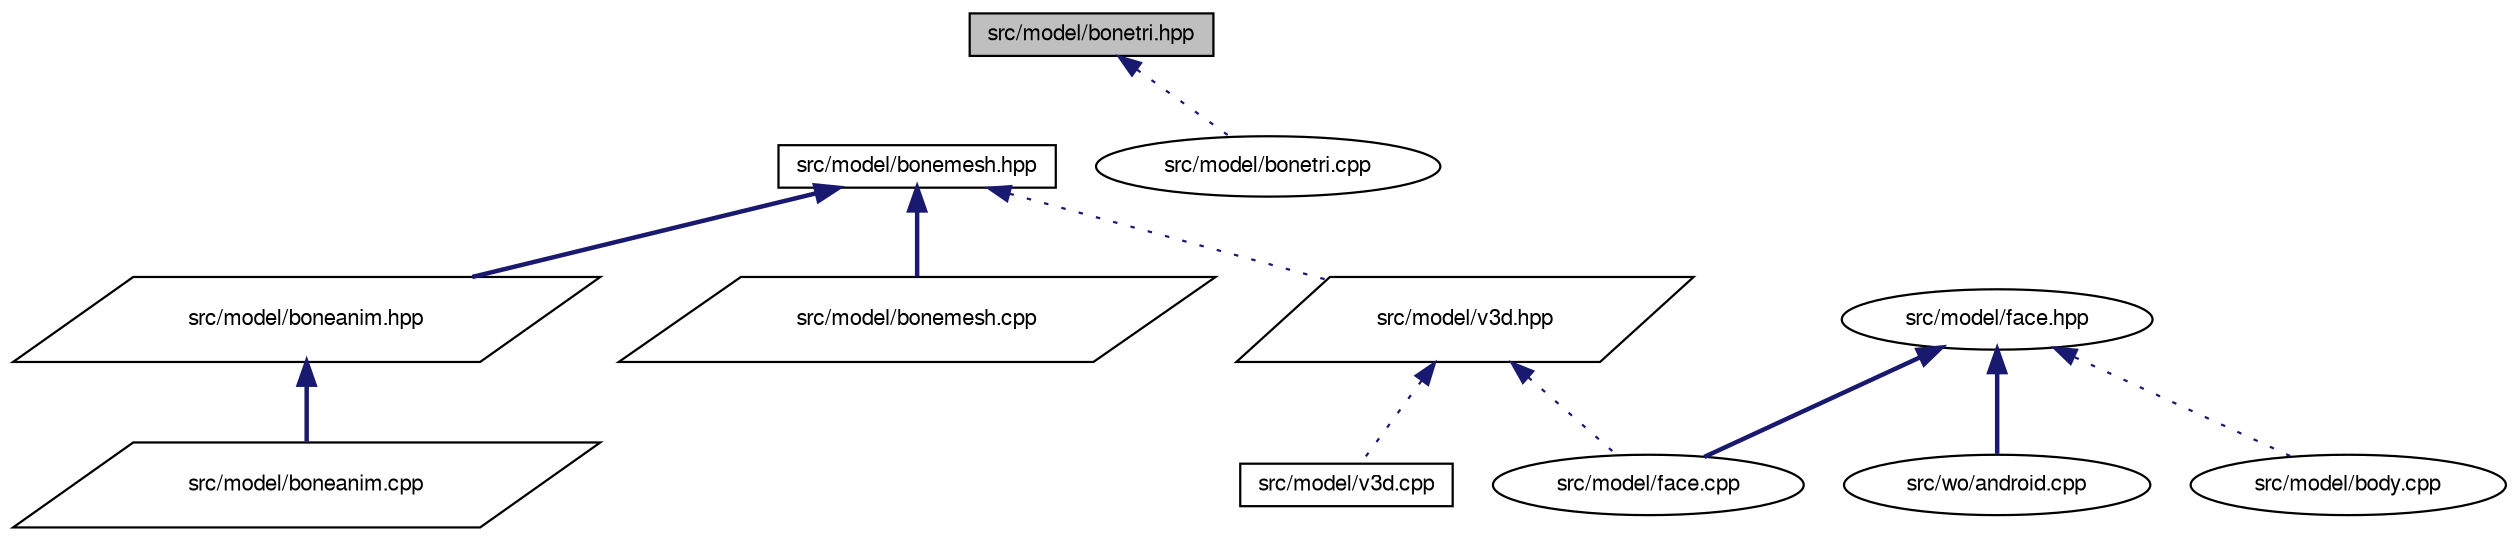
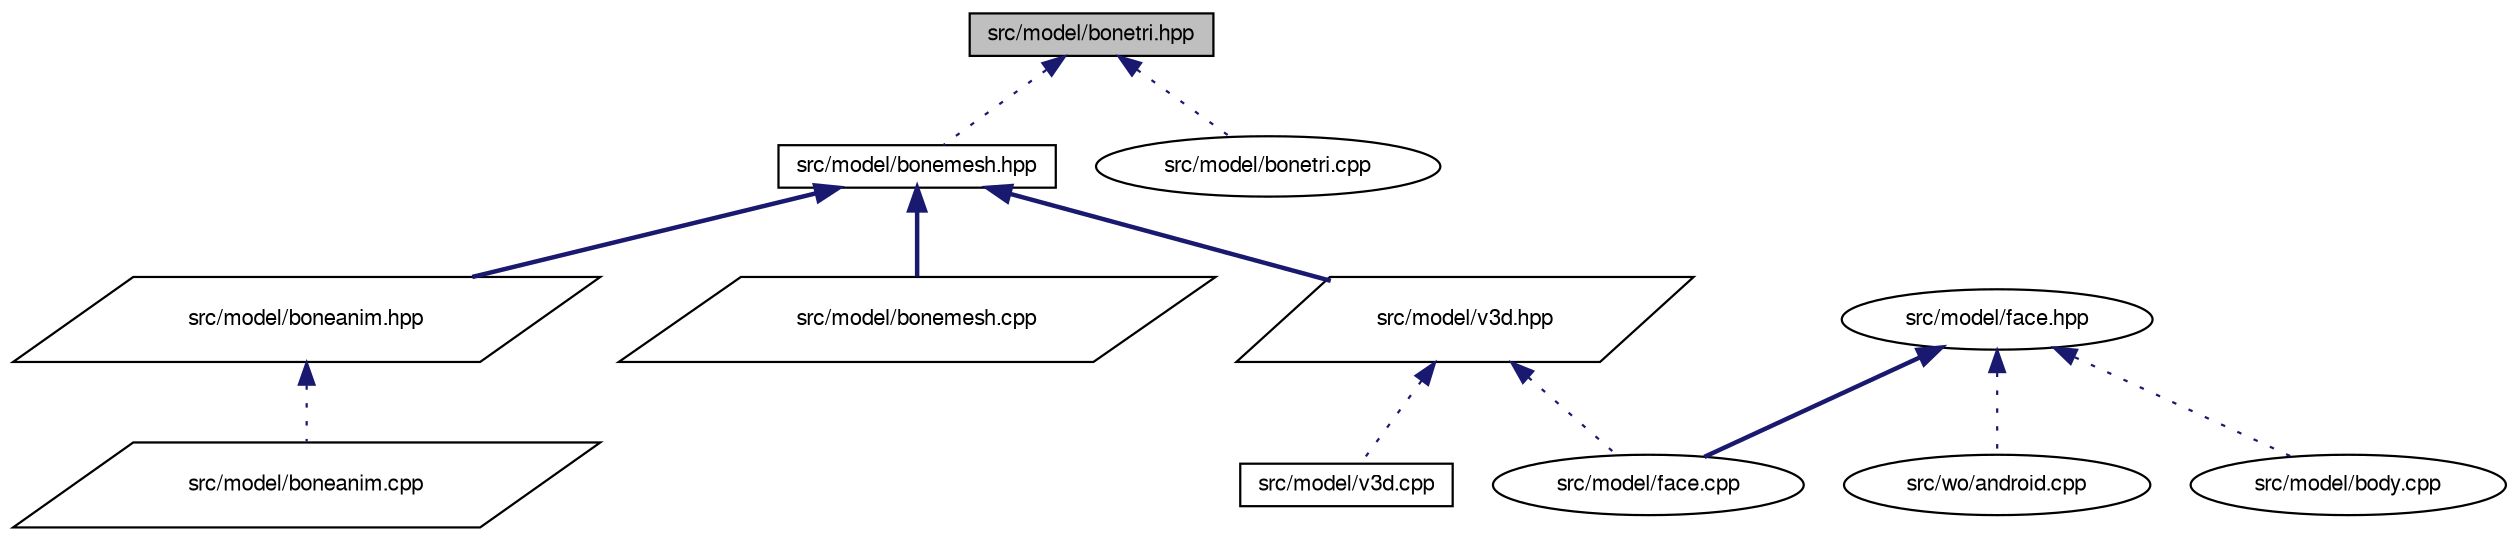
  digraph {
    node [color=black fontname=FreeSans fontsize=10 shape=ellipse]
    edge [color=midnightblue dir=back fontname=FreeSans fontsize=10 labelfontname=FreeSans labelfontsize=10 style=dotted]
    n1 [fillcolor=grey75 fontcolor=black height=0.2 label="src/model/bonetri.hpp" shape=box style=filled width=0.4]
    n2 [height=0.2 label="src/model/bonemesh.hpp" shape=box width=0.4]
    n3 [height=0.2 label="src/model/bonetri.cpp" width=0.4]
    n4 [height=0.2 label="src/model/boneanim.hpp" shape=parallelogram width=0.4]
    n5 [height=0.2 label="src/model/bonemesh.cpp" shape=parallelogram width=0.4]
    n6 [height=0.2 label="src/model/v3d.hpp" shape=parallelogram width=0.4]
    n7 [height=0.2 label="src/model/boneanim.cpp" shape=parallelogram width=0.4]
    n8 [height=0.2 label="src/model/face.cpp" width=0.4]
    n9 [height=0.2 label="src/model/v3d.cpp" shape=box width=0.4]
    n10 [height=0.2 label="src/model/face.hpp" width=0.4]
    n11 [height=0.2 label="src/wo/android.cpp" width=0.4]
    n12 [height=0.2 label="src/model/body.cpp" width=0.4]
+   n1 -> n2
    n1 -> n3
    n2 -> n4 [style=bold]
    n2 -> n5 [style=bold]
-   n2 -> n6
-   n4 -> n7 [style=bold]
+   n2 -> n6 [style=bold]
+   n4 -> n7
    n6 -> n8
    n6 -> n9
    n10 -> n8 [style=bold]
-   n10 -> n11 [style=bold]
+   n10 -> n11
    n10 -> n12
  }
